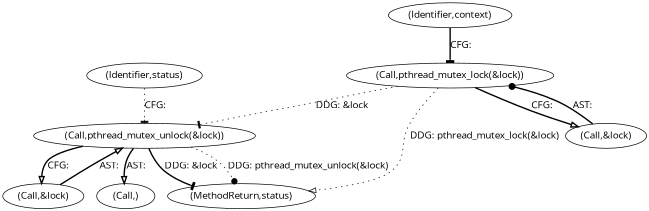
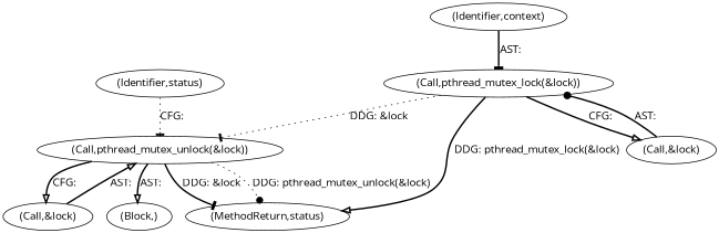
  digraph {
    fontname="Open Sans"
    node [fontname="Open Sans"]
    edge [arrowhead=onormal fontname="Open Sans" style=bold]
    n1 [label="(Call,pthread_mutex_unlock(&lock))"]
    n2 [label="(Call,&lock)"]
-   n3 [label="(Call,)"]
+   n3 [label="(Block,)"]
    n4 [label="(MethodReturn,status)"]
    n5 [label="(Call,pthread_mutex_lock(&lock))"]
    n6 [label="(Call,&lock)"]
    n7 [label="(Identifier,status)"]
    n8 [label="(Identifier,context)"]
    n1 -> n2 [label="CFG: "]
    n1 -> n3 [label="AST: "]
    n1 -> n4 [arrowhead=tee label="DDG: &lock"]
    n1 -> n4 [arrowhead=dot label="DDG: pthread_mutex_unlock(&lock)" style=dotted]
    n2 -> n1 [label="AST: "]
    n5 -> n1 [arrowhead=tee label="DDG: &lock" style=dotted]
-   n5 -> n4 [label="DDG: pthread_mutex_lock(&lock)" style=dotted]
+   n5 -> n4 [label="DDG: pthread_mutex_lock(&lock)"]
    n5 -> n6 [label="CFG: "]
    n6 -> n5 [arrowhead=dot label="AST: "]
    n7 -> n1 [arrowhead=tee label="CFG: " style=dotted]
-   n8 -> n5 [arrowhead=tee label="CFG: "]
+   n8 -> n5 [arrowhead=tee label="AST: "]
  }
